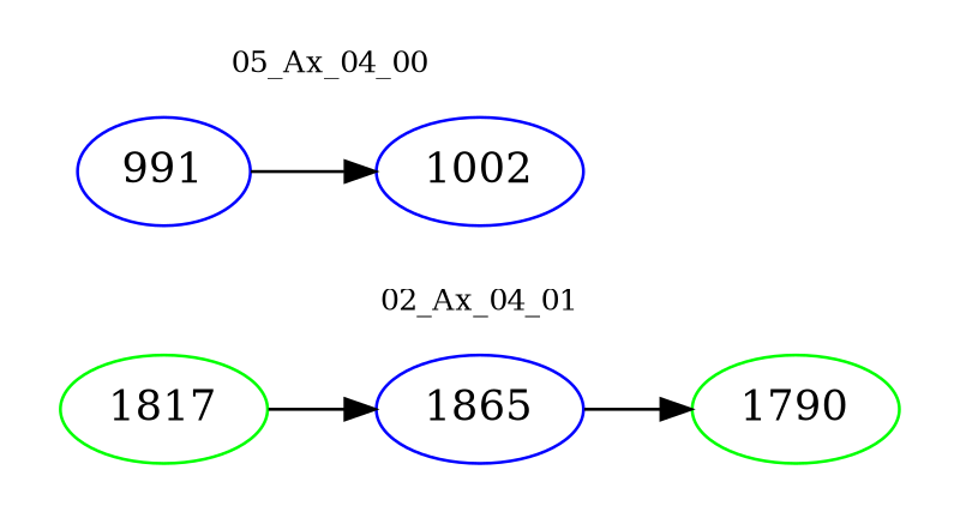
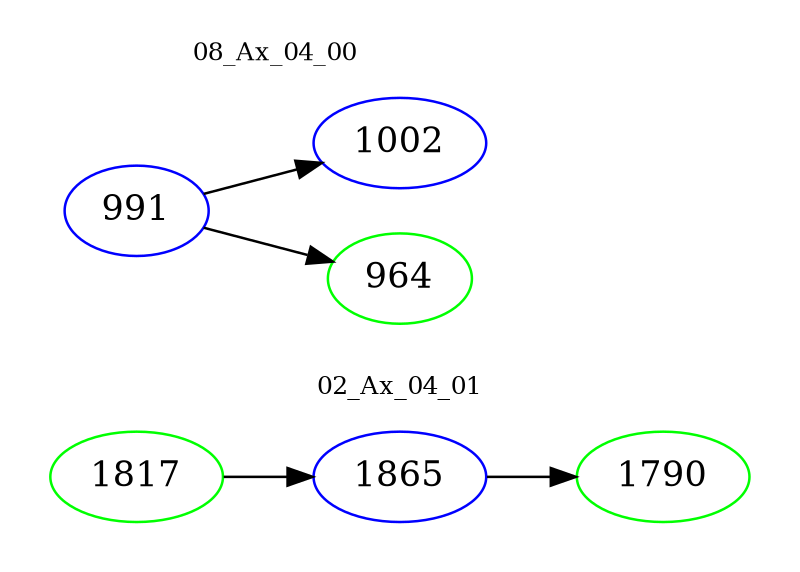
  digraph {
    rankdir=LR
    node [color=green]
    edge [color=black]
    n1 [label=1817]
    n2 [color=blue label=1865]
    n3 [label=1790]
    n4 [color=blue label=991]
+   n5 [label=964]
    n6 [color=blue label=1002]
    subgraph cluster_1 {
      color=white
      fontsize=10
      label="02_Ax_04_01"
      n1
      n2
      n3
    }
    subgraph cluster_2 {
      color=white
      fontsize=10
-     label="05_Ax_04_00"
+     label="08_Ax_04_00"
      n4
+     n5
      n6
    }
    n1 -> n2
    n2 -> n3
+   n4 -> n5
    n4 -> n6
  }
